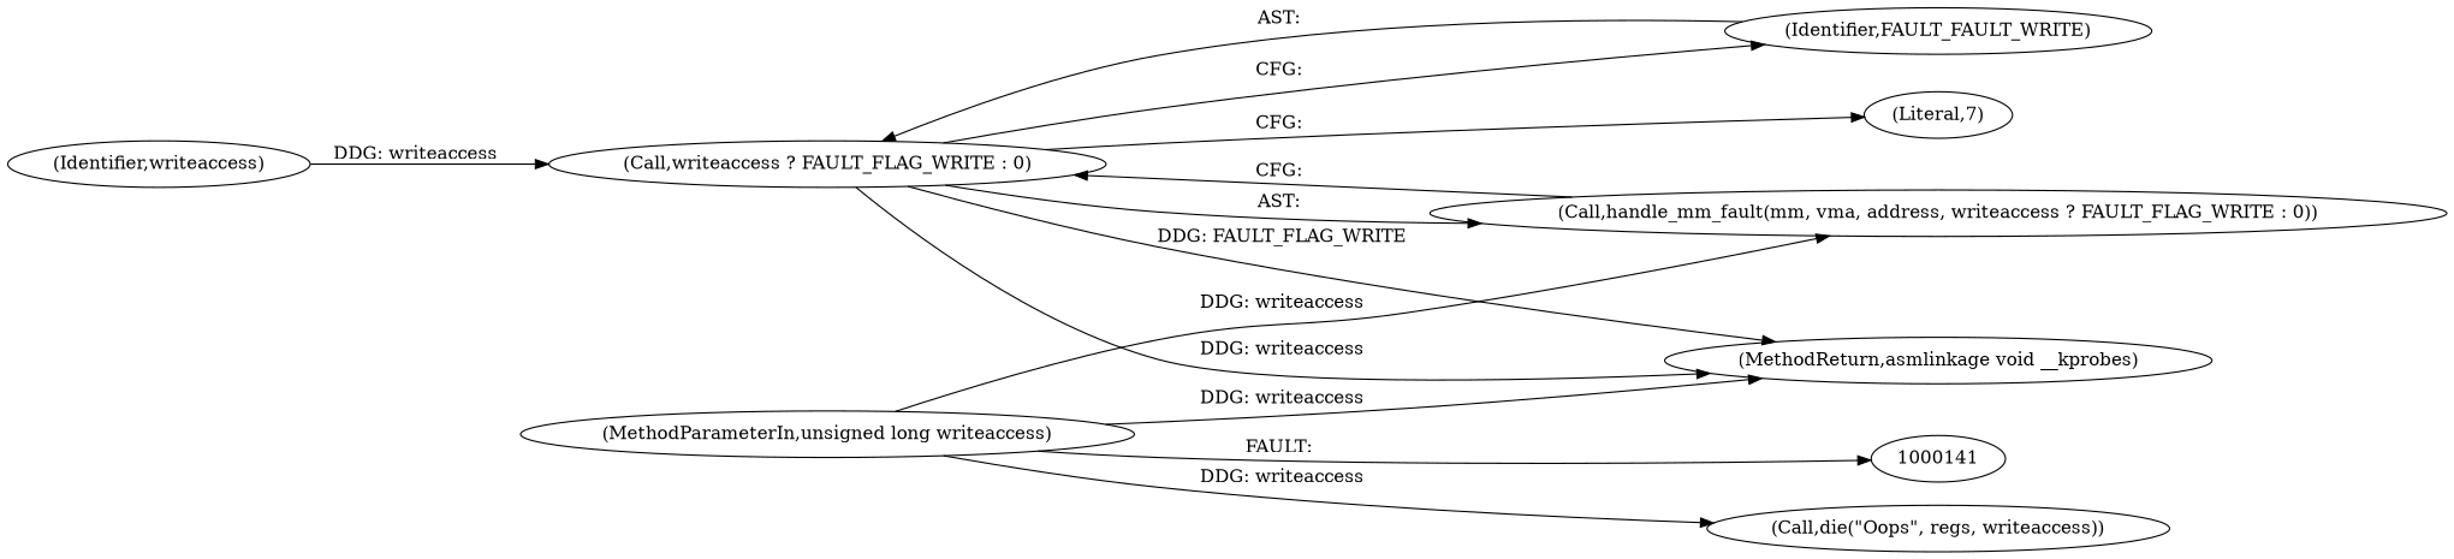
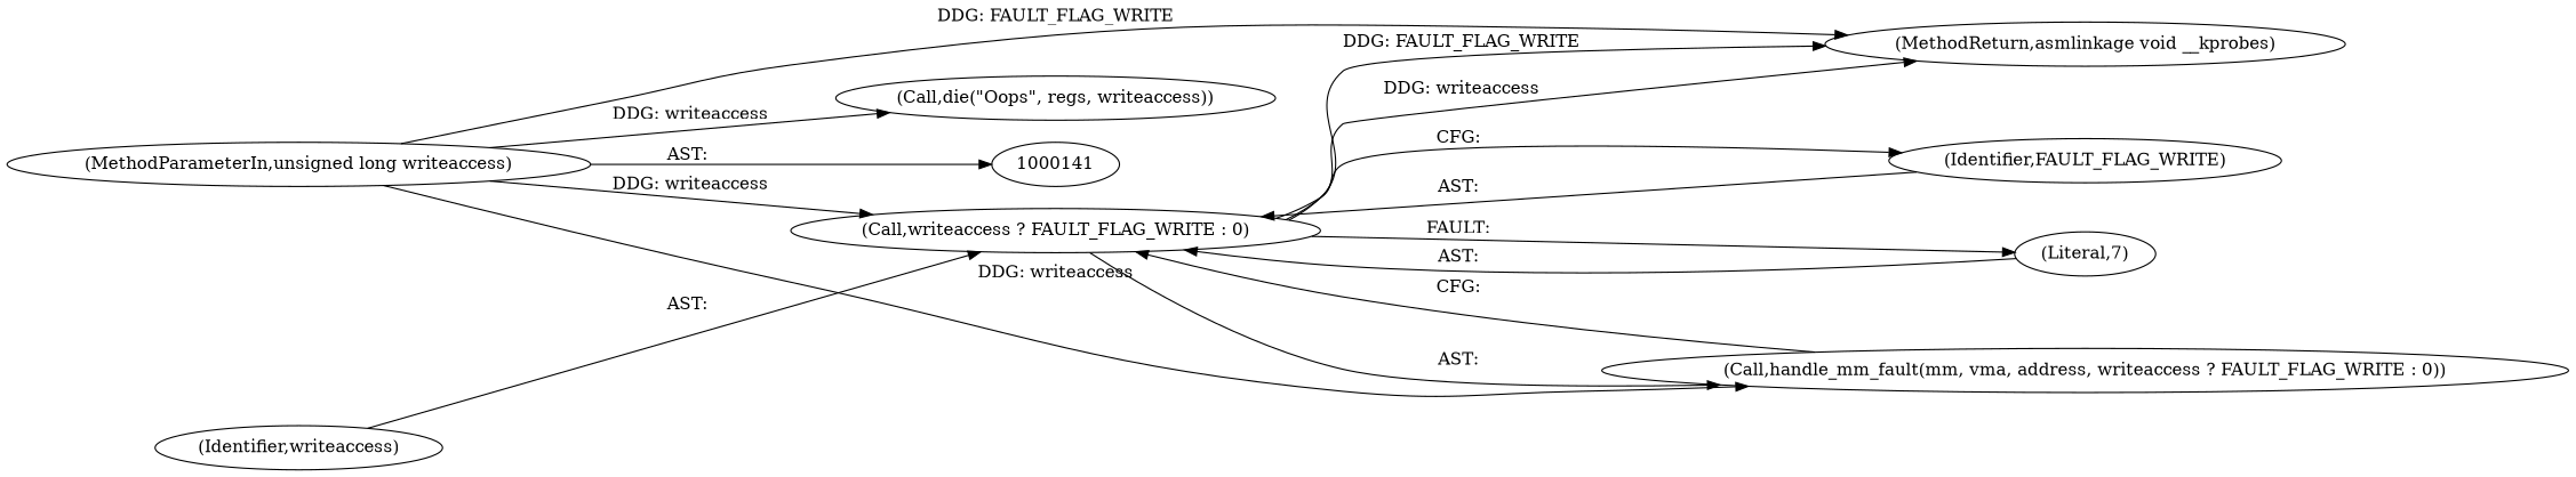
  digraph {
    rankdir=LR
    n1 [label="(Call,writeaccess ? FAULT_FLAG_WRITE : 0)"]
    n2 [label="(Call,handle_mm_fault(mm, vma, address, writeaccess ? FAULT_FLAG_WRITE : 0))"]
-   n3 [label="(Identifier,FAULT_FAULT_WRITE)"]
+   n3 [label="(Identifier,FAULT_FLAG_WRITE)"]
    n4 [label="(MethodReturn,asmlinkage void __kprobes)"]
    n5 [label="(Literal,7)"]
    n6 [label="(MethodParameterIn,unsigned long writeaccess)"]
    n7 [label="(Call,die(\"Oops\", regs, writeaccess))"]
    n8 [label=1000141]
    n9 [label="(Identifier,writeaccess)"]
    n1 -> n2 [label="AST: "]
    n1 -> n3 [label="CFG: "]
    n1 -> n4 [label="DDG: FAULT_FLAG_WRITE"]
    n1 -> n4 [label="DDG: writeaccess"]
-   n1 -> n5 [label="CFG: "]
+   n1 -> n5 [label="FAULT: "]
    n2 -> n1 [label="CFG: "]
    n3 -> n1 [label="AST: "]
+   n5 -> n1 [label="AST: "]
+   n6 -> n1 [label="DDG: writeaccess"]
    n6 -> n2 [label="DDG: writeaccess"]
-   n6 -> n4 [label="DDG: writeaccess"]
+   n6 -> n4 [label="DDG: FAULT_FLAG_WRITE"]
    n6 -> n7 [label="DDG: writeaccess"]
-   n6 -> n8 [label="FAULT: "]
-   n9 -> n1 [label="DDG: writeaccess"]
+   n6 -> n8 [label="AST: "]
+   n9 -> n1 [label="AST: "]
  }
